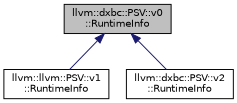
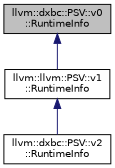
  digraph {
    node [color=black fontname=Helvetica fontsize=10 shape=record]
    edge [color=midnightblue dir=back fontname=Helvetica fontsize=10 labelfontname=Helvetica labelfontsize=10 style=solid]
    n1 [fillcolor=grey75 fontcolor=black height=0.2 label="llvm::dxbc::PSV::v0\l::RuntimeInfo" style=filled width=0.4]
    n2 [height=0.2 label="llvm::llvm::PSV::v1\l::RuntimeInfo" width=0.4]
    n3 [height=0.2 label="llvm::dxbc::PSV::v2\l::RuntimeInfo" width=0.4]
    n1 -> n2
-   n1 -> n3
+   n2 -> n3
  }
